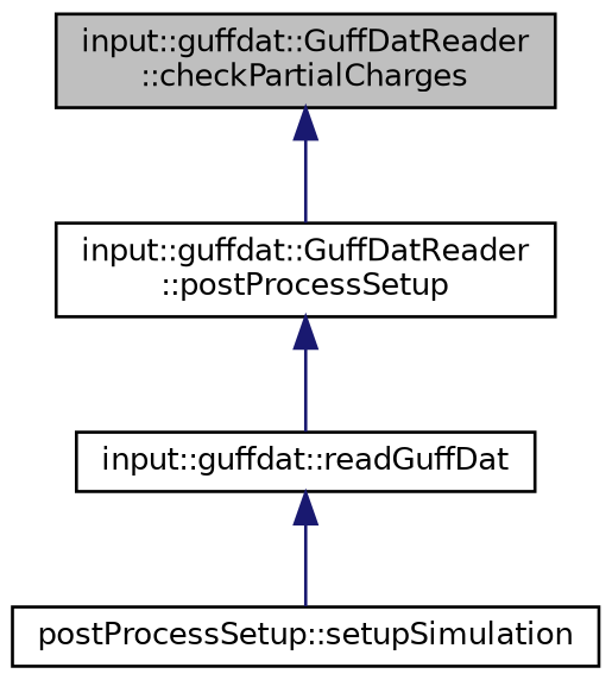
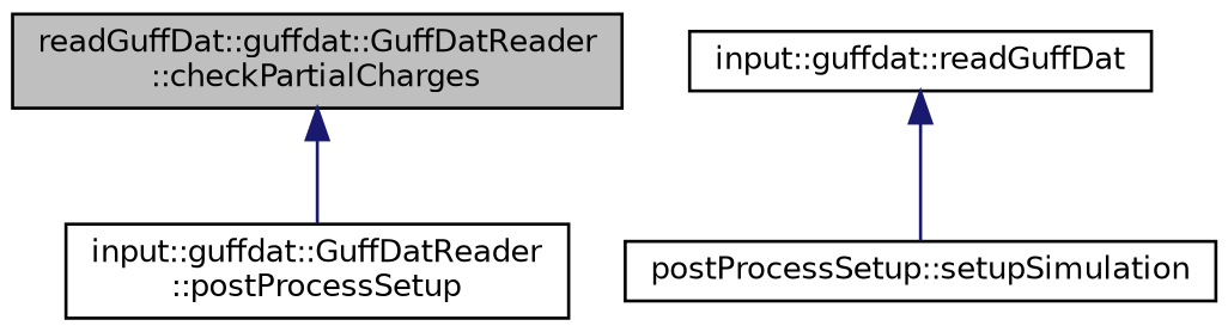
  digraph {
    rankdir=TB
    node [color=black fillcolor=white fontname=Helvetica fontsize=10 shape=record style=filled]
    edge [color=midnightblue dir=back fontname=Helvetica fontsize=10 labelfontname=Helvetica labelfontsize=10 style=solid]
-   n1 [fillcolor=grey75 fontcolor=black height=0.2 label="input::guffdat::GuffDatReader\l::checkPartialCharges" width=0.4]
+   n1 [fillcolor=grey75 fontcolor=black height=0.2 label="readGuffDat::guffdat::GuffDatReader\l::checkPartialCharges" width=0.4]
    n2 [height=0.2 label="input::guffdat::GuffDatReader\l::postProcessSetup" width=0.4]
    n3 [height=0.2 label="input::guffdat::readGuffDat" width=0.4]
    n4 [height=0.2 label="postProcessSetup::setupSimulation" width=0.4]
    n1 -> n2
-   n2 -> n3
    n3 -> n4
  }
